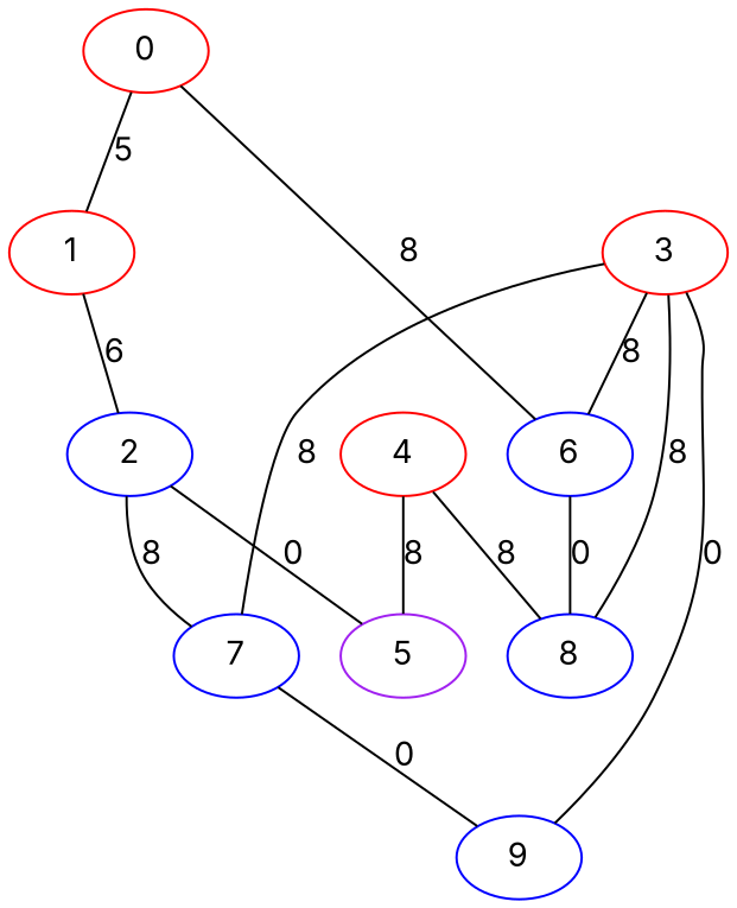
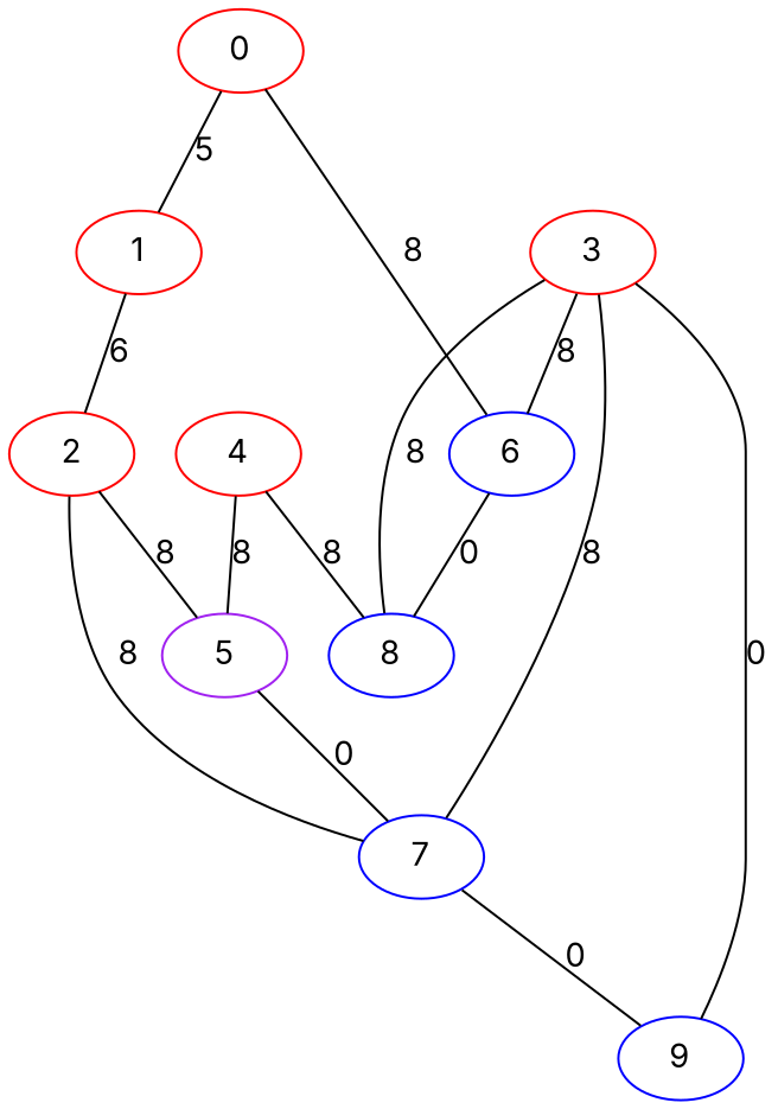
  graph {
    fontname=Inter
    node [color=red fontname=Inter weight=1]
    edge [fontname=Inter]
    0
    1
    6 [color=blue weight=3]
-   2 [color=blue]
+   2
    8 [color=blue weight=3]
    5 [color=purple weight=4]
    7 [color=blue weight=3]
    9 [color=blue weight=3]
    3
    4
    0 -- 1 [label=5]
    0 -- 6 [label=8]
    1 -- 2 [label=6]
    6 -- 8 [label=0]
-   2 -- 5 [label=0]
+   2 -- 5 [label=8]
    2 -- 7 [label=8]
+   5 -- 7 [label=0]
    7 -- 9 [label=0]
    3 -- 6 [label=8]
    3 -- 8 [label=8]
    3 -- 7 [label=8]
    3 -- 9 [label=0]
    4 -- 8 [label=8]
    4 -- 5 [label=8]
  }
